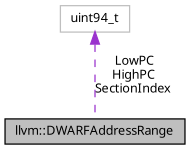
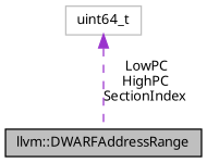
  digraph {
    fontname="Noto Sans"
    node [fontname="Noto Sans" fontsize=10 shape=record]
    n1 [color=black fillcolor=grey75 fontcolor=black height=0.2 label="llvm::DWARFAddressRange" style=filled width=0.4]
-   n2 [color=grey75 height=0.2 label=uint94_t width=0.4]
+   n2 [color=grey75 height=0.2 label=uint64_t width=0.4]
    n2 -> n1 [color=darkorchid3 dir=back fontname="Noto Sans" fontsize=10 label=" LowPC\nHighPC\nSectionIndex" labelfontname=Helvetica labelfontsize=10 style=dashed]
  }
